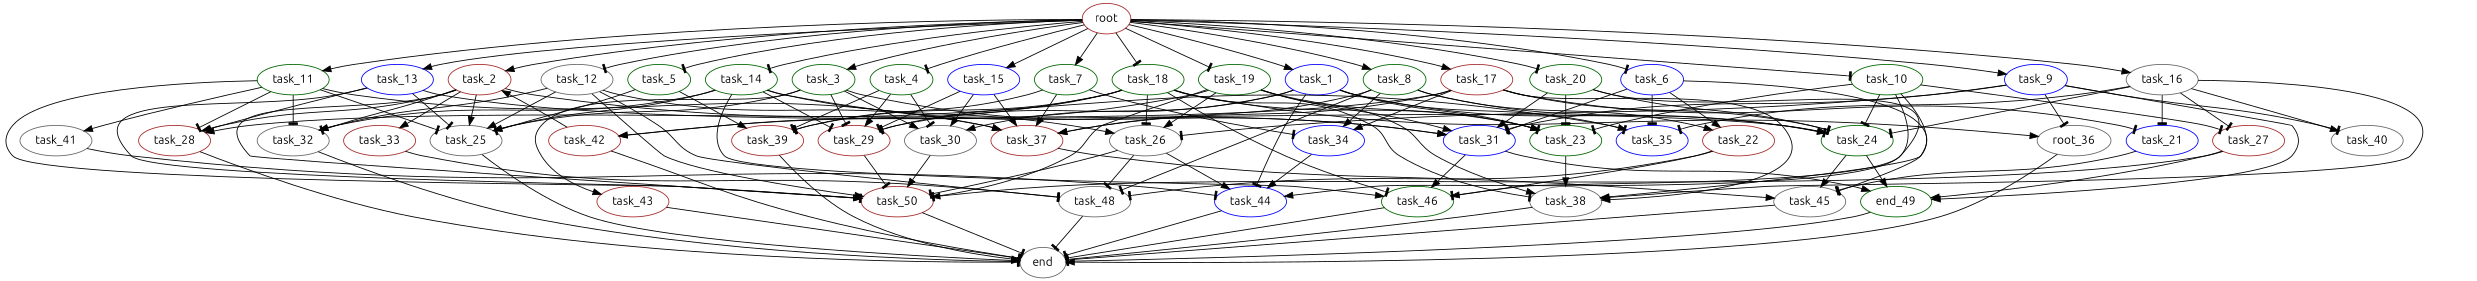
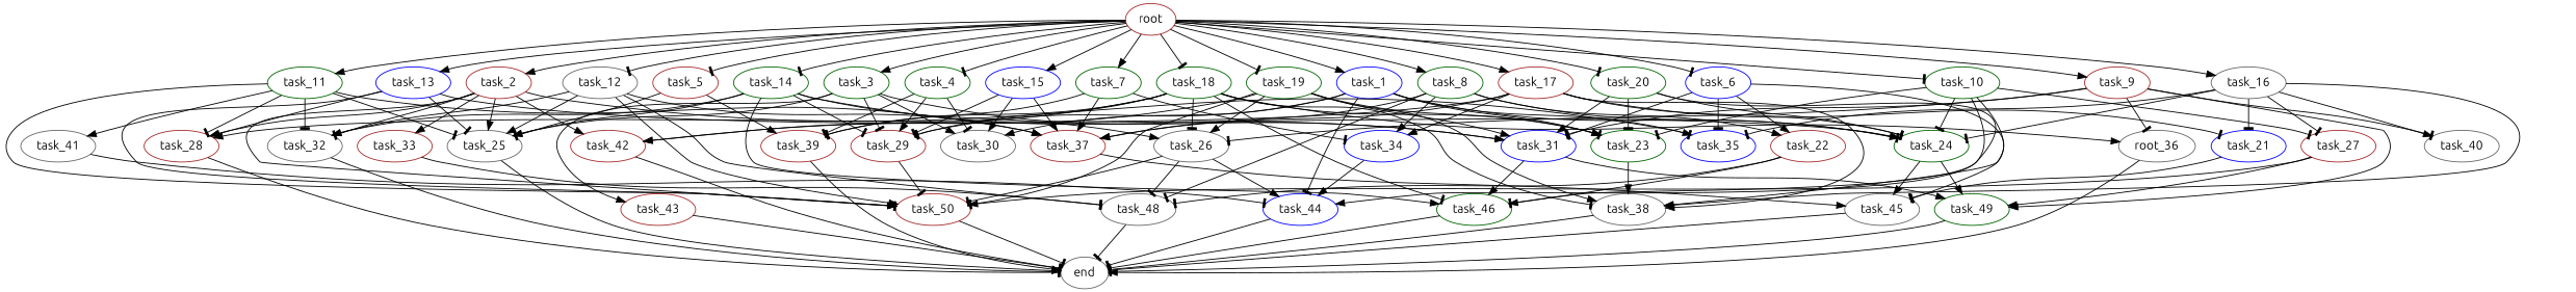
  digraph {
    fontname=Ubuntu
    node [color=darkgreen fontname=Ubuntu]
    edge [arrowhead=normal fontname=Ubuntu]
    root [color=brown]
    task_1 [color=blue]
    task_2 [color=brown]
    task_3
    task_4
-   task_5
+   task_5 [color=brown]
    task_6 [color=blue]
    task_7
    task_8
-   task_9 [color=blue]
+   task_9 [color=brown]
    task_10
    task_11
    task_12 [color=gray40]
    task_13 [color=blue]
    task_14
    task_15 [color=blue]
    task_16 [color=gray40]
    task_17 [color=brown]
    task_18
    task_19
    task_20
    task_23
    task_24
    task_29 [color=brown]
    task_30 [color=gray40]
    task_35 [color=blue]
    task_44 [color=blue]
    task_25 [color=gray40]
    task_28 [color=brown]
    task_32 [color=gray40]
    task_33 [color=brown]
    task_42 [color=brown]
    task_50 [color=brown]
    task_31 [color=blue]
    task_43 [color=brown]
    task_39 [color=brown]
    task_22 [color=brown]
    task_45 [color=gray40]
    task_34 [color=blue]
    task_37 [color=brown]
    task_48 [color=gray40]
    task_26 [color=gray40]
    n43 [color=gray40 label=root_36]
    task_40 [color=gray40]
-   task_49 [label=end_49]
+   task_49
    task_27 [color=brown]
    task_38 [color=gray40]
    task_41 [color=gray40]
    task_46
    task_21 [color=blue]
    end [color=gray40]
    root -> task_1
    root -> task_2
    root -> task_3
    root -> task_4 [arrowhead=tee]
    root -> task_5 [arrowhead=tee]
    root -> task_6 [arrowhead=tee]
    root -> task_7
    root -> task_8
    root -> task_9
    root -> task_10 [arrowhead=tee]
    root -> task_11
    root -> task_12 [arrowhead=tee]
    root -> task_13
    root -> task_14 [arrowhead=tee]
    root -> task_15
    root -> task_16
    root -> task_17
    root -> task_18 [arrowhead=tee]
    root -> task_19 [arrowhead=tee]
    root -> task_20 [arrowhead=tee]
    task_1 -> task_23
    task_1 -> task_24 [arrowhead=tee]
    task_1 -> task_29 [arrowhead=tee]
    task_1 -> task_30
    task_1 -> task_35 [arrowhead=tee]
    task_1 -> task_44 [arrowhead=tee]
    task_2 -> task_35
    task_2 -> task_25
    task_2 -> task_28
    task_2 -> task_32 [arrowhead=tee]
    task_2 -> task_33
-   task_42 -> task_2
+   task_2 -> task_42
    task_2 -> task_50
    task_3 -> task_29 [arrowhead=tee]
    task_3 -> task_30
    task_3 -> task_25
    task_3 -> task_31
    task_3 -> task_43
    task_4 -> task_29
    task_4 -> task_30 [arrowhead=tee]
    task_4 -> task_39 [arrowhead=tee]
    task_5 -> task_25 [arrowhead=tee]
    task_5 -> task_39
    task_6 -> task_35 [arrowhead=tee]
    task_6 -> task_31 [arrowhead=tee]
    task_6 -> task_22
    task_6 -> task_45 [arrowhead=tee]
    task_7 -> task_39 [arrowhead=tee]
    task_7 -> task_34 [arrowhead=tee]
    task_7 -> task_37
    task_8 -> task_24
    task_8 -> task_22
    task_8 -> task_34
    task_8 -> task_37
    task_8 -> task_48 [arrowhead=tee]
    task_9 -> task_31 [arrowhead=tee]
    task_9 -> task_26 [arrowhead=tee]
    task_9 -> n43 [arrowhead=tee]
    task_9 -> task_40 [arrowhead=tee]
    task_9 -> task_49
    task_10 -> task_23 [arrowhead=tee]
    task_10 -> task_24 [arrowhead=tee]
    task_10 -> task_44
    task_10 -> task_27 [arrowhead=tee]
    task_10 -> task_38
    task_11 -> task_25 [arrowhead=tee]
    task_11 -> task_28 [arrowhead=tee]
    task_11 -> task_32 [arrowhead=tee]
    task_11 -> task_50
    task_11 -> task_37
    task_11 -> task_41
    task_12 -> task_25
    task_12 -> task_32
    task_12 -> task_50
    task_12 -> task_37
    task_12 -> task_48 [arrowhead=tee]
    task_13 -> task_24
    task_13 -> task_25 [arrowhead=tee]
    task_13 -> task_28
    task_13 -> task_50 [arrowhead=tee]
    task_14 -> task_29 [arrowhead=tee]
    task_14 -> task_25
    task_14 -> task_32
    task_14 -> task_31
    task_14 -> task_26
    task_14 -> task_46
    task_15 -> task_29 [arrowhead=tee]
    task_15 -> task_30
    task_15 -> task_37
    task_16 -> task_24 [arrowhead=tee]
    task_16 -> task_35 [arrowhead=tee]
    task_16 -> task_40
    task_16 -> task_27 [arrowhead=tee]
    task_16 -> task_38
    task_16 -> task_21 [arrowhead=tee]
    task_17 -> task_24 [arrowhead=tee]
    task_17 -> task_28
    task_17 -> task_34
    task_17 -> task_37
    task_17 -> task_38
    task_17 -> task_21 [arrowhead=tee]
    task_18 -> task_23
    task_18 -> task_29 [arrowhead=tee]
    task_18 -> task_42
    task_18 -> task_39 [arrowhead=tee]
    task_18 -> task_26 [arrowhead=tee]
    task_18 -> n43
    task_18 -> task_38 [arrowhead=tee]
    task_18 -> task_46 [arrowhead=tee]
    task_19 -> task_23 [arrowhead=tee]
    task_19 -> task_42
    task_19 -> task_50 [arrowhead=tee]
    task_19 -> task_31
    task_19 -> task_26
    task_19 -> task_38
    task_20 -> task_23 [arrowhead=tee]
    task_20 -> task_24 [arrowhead=tee]
    task_20 -> task_31
    task_20 -> task_46 [arrowhead=tee]
    task_23 -> task_38
    task_24 -> task_45
    task_24 -> task_49
    task_29 -> task_50 [arrowhead=tee]
-   task_30 -> task_50
    task_44 -> end [arrowhead=tee]
    task_25 -> end
    task_28 -> end [arrowhead=tee]
    task_32 -> end [arrowhead=tee]
    task_33 -> task_48 [arrowhead=tee]
    task_42 -> end [arrowhead=tee]
    task_50 -> end [arrowhead=tee]
    task_31 -> task_49
    task_31 -> task_46
    task_43 -> end [arrowhead=tee]
    task_39 -> end
    task_22 -> task_48 [arrowhead=tee]
    task_22 -> task_46
    task_45 -> end [arrowhead=tee]
    task_34 -> task_44
    task_37 -> task_45
    task_48 -> end [arrowhead=tee]
    task_26 -> task_44
    task_26 -> task_50 [arrowhead=tee]
    task_26 -> task_48 [arrowhead=tee]
    n43 -> end
    task_49 -> end [arrowhead=tee]
    task_27 -> task_50
    task_27 -> task_49
    task_38 -> end [arrowhead=tee]
    task_41 -> task_44 [arrowhead=tee]
    task_46 -> end [arrowhead=tee]
    task_21 -> task_45 [arrowhead=tee]
  }
